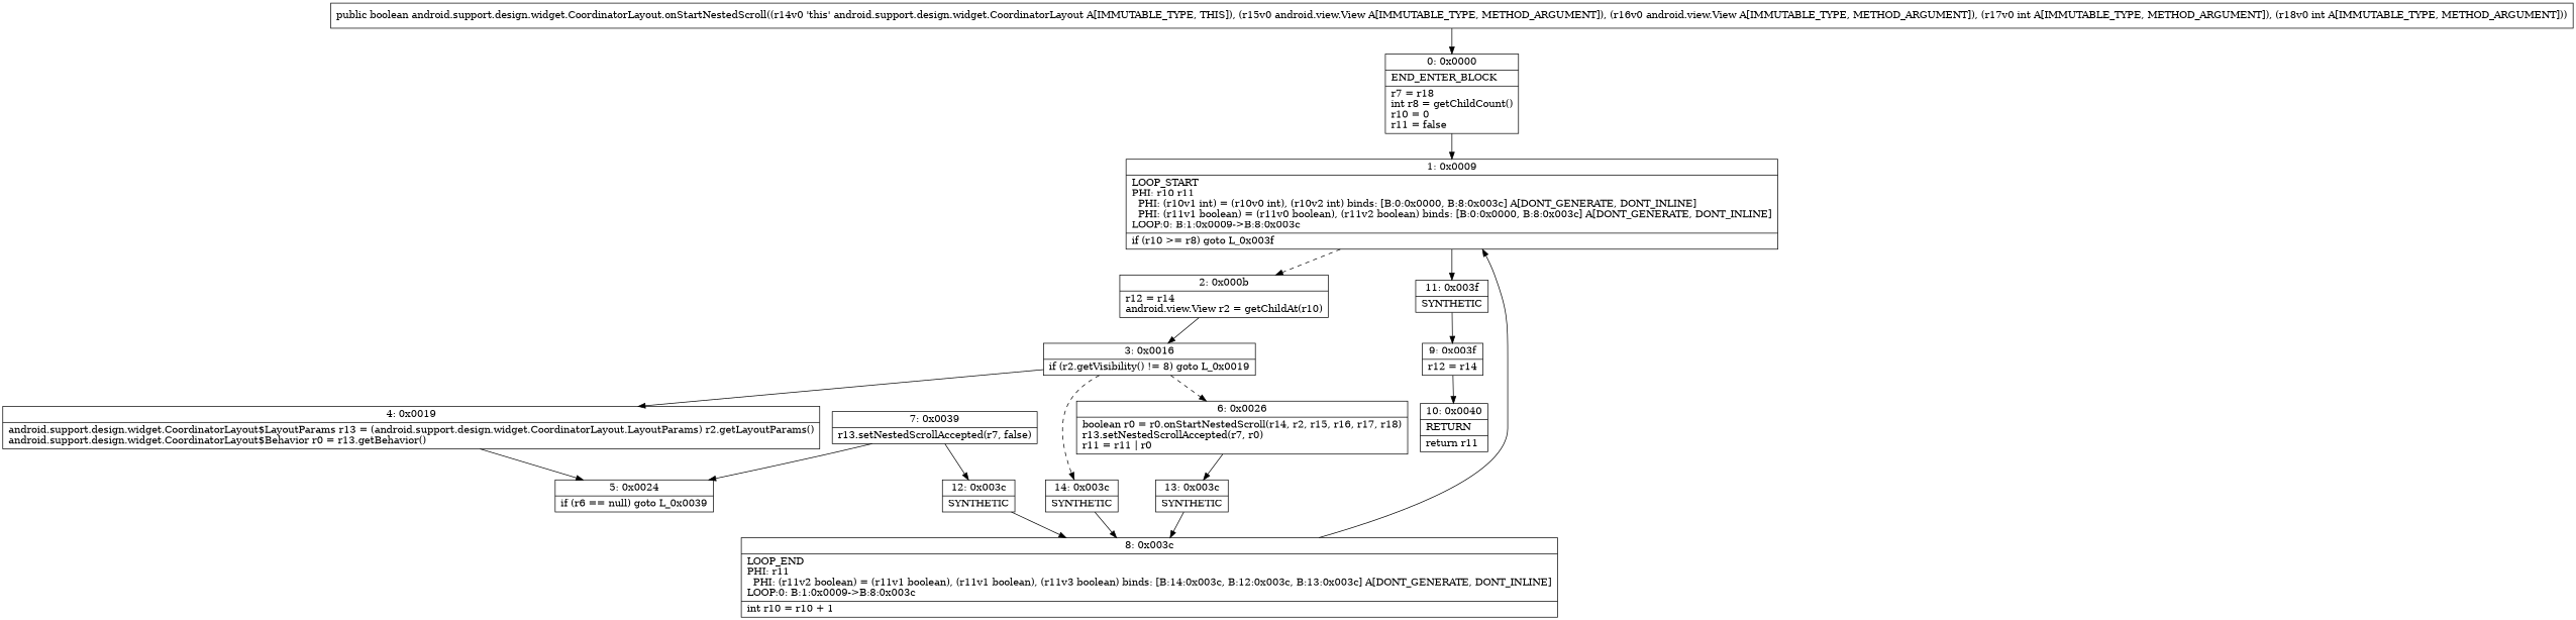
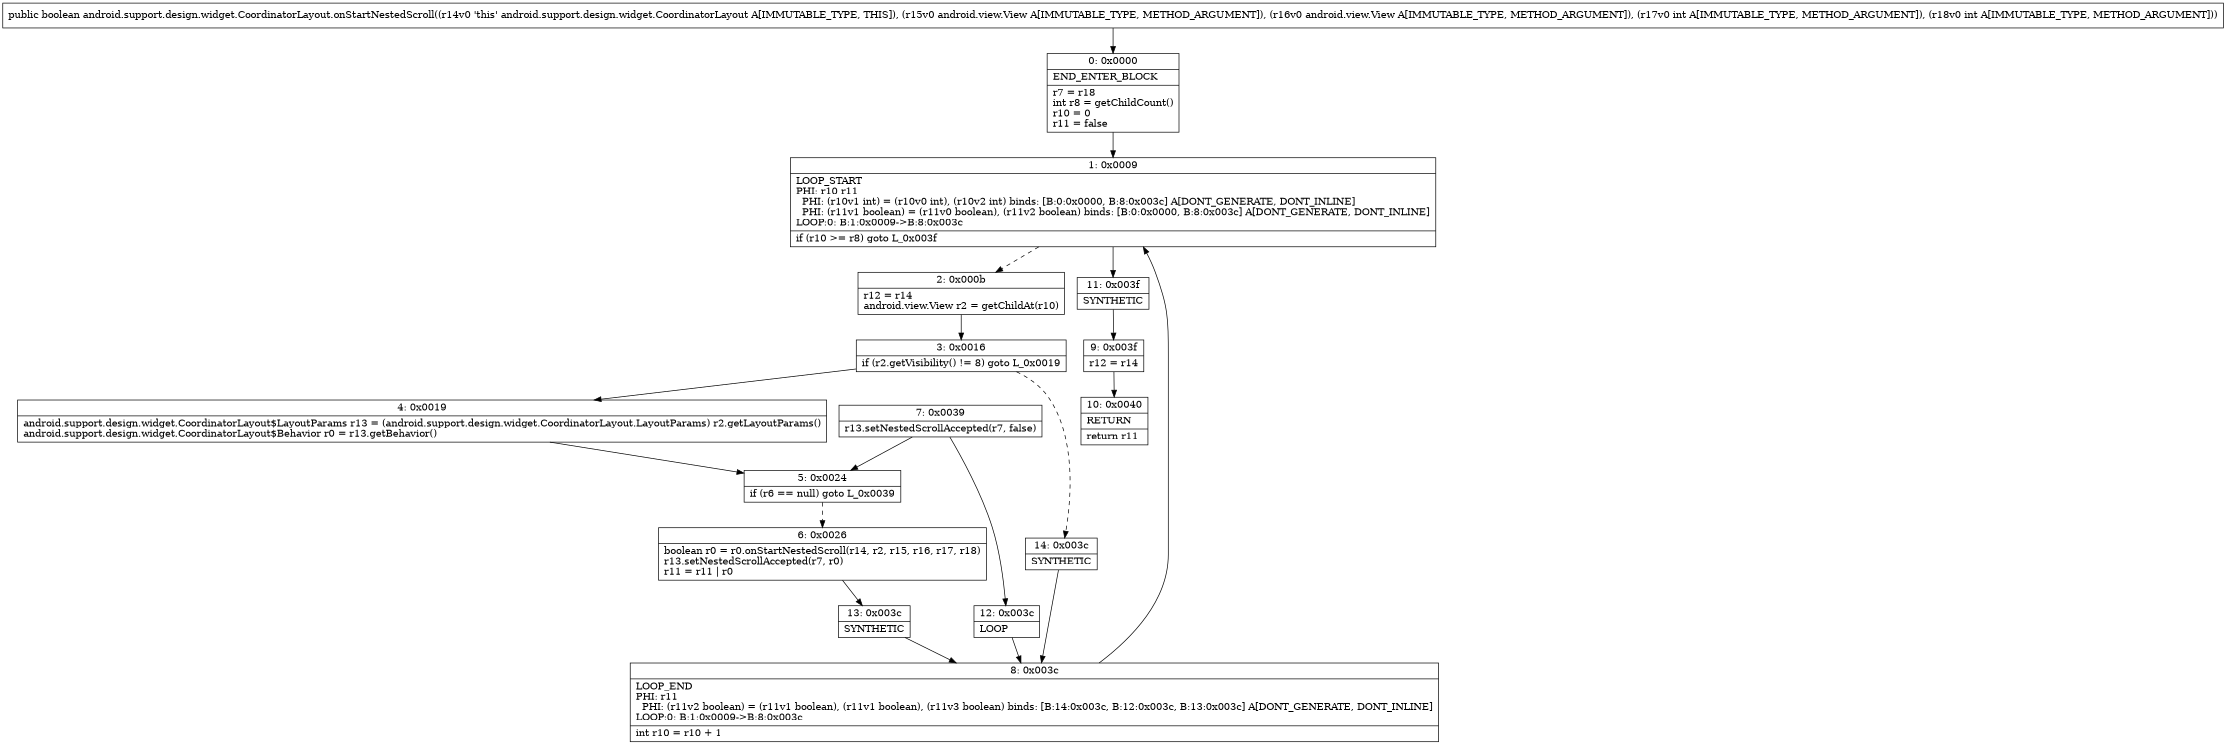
  digraph {
    node [shape=record]
    n1 [label="{0\:\ 0x0000|END_ENTER_BLOCK\l|r7 = r18\lint r8 = getChildCount()\lr10 = 0\lr11 = false\l}"]
    n2 [label="{1\:\ 0x0009|LOOP_START\lPHI: r10 r11 \l  PHI: (r10v1 int) = (r10v0 int), (r10v2 int) binds: [B:0:0x0000, B:8:0x003c] A[DONT_GENERATE, DONT_INLINE]\l  PHI: (r11v1 boolean) = (r11v0 boolean), (r11v2 boolean) binds: [B:0:0x0000, B:8:0x003c] A[DONT_GENERATE, DONT_INLINE]\lLOOP:0: B:1:0x0009\-\>B:8:0x003c\l|if (r10 \>= r8) goto L_0x003f\l}"]
    n3 [label="{2\:\ 0x000b|r12 = r14\landroid.view.View r2 = getChildAt(r10)\l}"]
    n4 [label="{11\:\ 0x003f|SYNTHETIC\l}"]
    n5 [label="{3\:\ 0x0016|if (r2.getVisibility() != 8) goto L_0x0019\l}"]
    n6 [label="{9\:\ 0x003f|r12 = r14\l}"]
    n7 [label="{4\:\ 0x0019|android.support.design.widget.CoordinatorLayout$LayoutParams r13 = (android.support.design.widget.CoordinatorLayout.LayoutParams) r2.getLayoutParams()\landroid.support.design.widget.CoordinatorLayout$Behavior r0 = r13.getBehavior()\l}"]
    n8 [label="{14\:\ 0x003c|SYNTHETIC\l}"]
    n9 [label="{5\:\ 0x0024|if (r6 == null) goto L_0x0039\l}"]
    n10 [label="{8\:\ 0x003c|LOOP_END\lPHI: r11 \l  PHI: (r11v2 boolean) = (r11v1 boolean), (r11v1 boolean), (r11v3 boolean) binds: [B:14:0x003c, B:12:0x003c, B:13:0x003c] A[DONT_GENERATE, DONT_INLINE]\lLOOP:0: B:1:0x0009\-\>B:8:0x003c\l|int r10 = r10 + 1\l}"]
    n11 [label="{6\:\ 0x0026|boolean r0 = r0.onStartNestedScroll(r14, r2, r15, r16, r17, r18)\lr13.setNestedScrollAccepted(r7, r0)\lr11 = r11 \| r0\l}"]
    n12 [label="{13\:\ 0x003c|SYNTHETIC\l}"]
    n13 [label="{7\:\ 0x0039|r13.setNestedScrollAccepted(r7, false)\l}"]
-   n14 [label="{12\:\ 0x003c|SYNTHETIC\l}"]
+   n14 [label="{12\:\ 0x003c|LOOP\l}"]
    n15 [label="{10\:\ 0x0040|RETURN\l|return r11\l}"]
    n16 [label="{public boolean android.support.design.widget.CoordinatorLayout.onStartNestedScroll((r14v0 'this' android.support.design.widget.CoordinatorLayout A[IMMUTABLE_TYPE, THIS]), (r15v0 android.view.View A[IMMUTABLE_TYPE, METHOD_ARGUMENT]), (r16v0 android.view.View A[IMMUTABLE_TYPE, METHOD_ARGUMENT]), (r17v0 int A[IMMUTABLE_TYPE, METHOD_ARGUMENT]), (r18v0 int A[IMMUTABLE_TYPE, METHOD_ARGUMENT])) }"]
    n1 -> n2
    n2 -> n3 [style=dashed]
    n2 -> n4
    n3 -> n5
    n4 -> n6
    n5 -> n7
    n5 -> n8 [style=dashed]
    n6 -> n15
    n7 -> n9
    n8 -> n10
-   n5 -> n11 [style=dashed]
+   n9 -> n11 [style=dashed]
    n10 -> n2
    n11 -> n12
    n12 -> n10
    n13 -> n9
    n13 -> n14
    n14 -> n10
    n16 -> n1
  }
